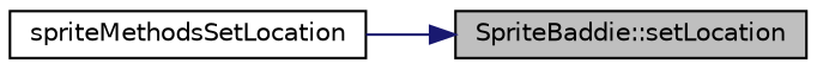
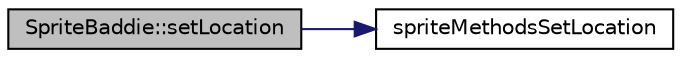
  digraph {
    rankdir=LR
    node [color=black fontname=Helvetica fontsize=10 shape=record style=filled]
    n1 [fillcolor=grey75 fontcolor=black height=0.2 label="SpriteBaddie::setLocation" width=0.4]
    n2 [fillcolor=white height=0.2 label=spriteMethodsSetLocation width=0.4]
-   n2 -> n1 [color=midnightblue fontname=Helvetica fontsize=10 labelfontname=Helvetica labelfontsize=10 style=solid]
+   n1 -> n2 [color=midnightblue fontname=Helvetica fontsize=10 labelfontname=Helvetica labelfontsize=10 style=solid]
  }
